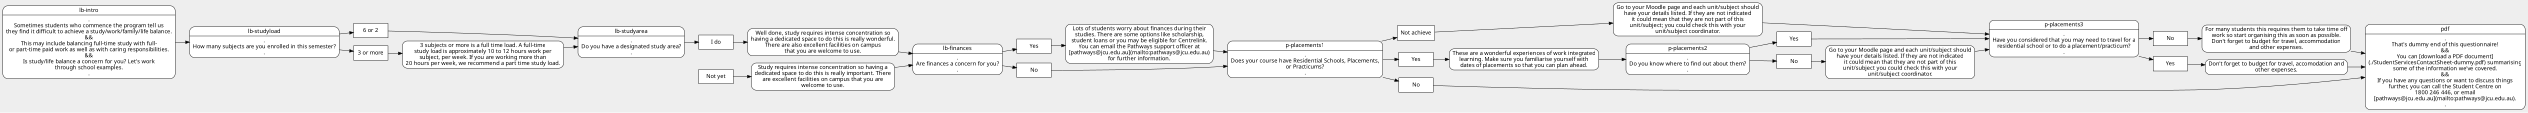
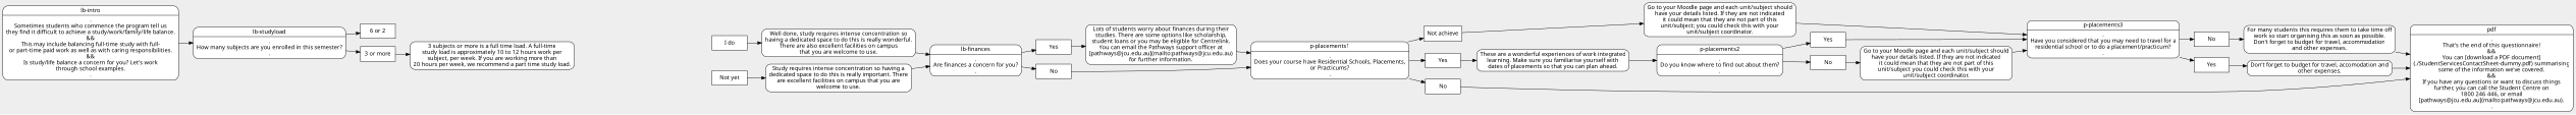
  digraph {
    bgcolor="#eeeeee"
    rankdir=LR
    ranksep=0.5
    node [fillcolor="#ffffff" fontname=sans shape=box style="filled,rounded"]
    "lb-intro" [label="{\N}|{.\nSometimes students who commence the program tell us\nthey find it difficult to achieve a study/work/family/life balance.\n&&\nThis may include balancing full-time study with full-\nor part-time paid work as well as with caring responsibilities.\n&&\nIs study/life balance a concern for you? Let\'s work\nthrough school examples.\n.}" shape=record width=1.2]
    "lb-studyload" [label="{\N}|{.\nHow many subjects are you enrolled in this semester?\n.}" shape=record width=1.2]
-   "lb-studyarea" [label="{\N}|{.\nDo you have a designated study area?\n.}" shape=record width=1.2]
    "lb-finances" [label="{\N}|{.\nAre finances a concern for you?\n.}" shape=record width=1.2]
    "p-placements1" [label="{\N}|{.\nDoes your course have Residential Schools, Placements,\nor Practicums?\n.}" shape=record width=1.2]
    "p-placements2" [label="{\N}|{.\nDo you know where to find out about them?\n.}" shape=record width=1.2]
    "p-placements3" [label="{\N}|{.\nHave you considered that you may need to travel for a\nresidential school or to do a placement/practicum?\n.}" shape=record width=1.2]
-   pdf [label="{\N}|{.\nThat's dummy end of this questionnaire!\n&&\nYou can [download a PDF document]\n(./StudentServicesContactSheet-dummy.pdf) summarising\nsome of the information we've covered.\n&&\nIf you have any questions or want to discuss things\nfurther, you can call the Student Centre on\n1800 246 446, or email\n[pathways@jcu.edu.au](mailto:pathways@jcu.edu.au).\n.}" shape=record width=1.2]
+   pdf [label="{\N}|{.\nThat's the end of this questionnaire!\n&&\nYou can [download a PDF document]\n(./StudentServicesContactSheet-dummy.pdf) summarising\nsome of the information we've covered.\n&&\nIf you have any questions or want to discuss things\nfurther, you can call the Student Centre on\n1800 246 446, or email\n[pathways@jcu.edu.au](mailto:pathways@jcu.edu.au).\n.}" shape=record width=1.2]
    n9 [label="6 or 2" style=filled width=1.2]
    n10 [label="3 or more" style=filled width=1.2]
    n11 [label="I do" style=filled width=1.2]
    n12 [label="Not yet" style=filled width=1.2]
    n13 [label=Yes style=filled width=1.2]
    n14 [label=No style=filled width=1.2]
    n15 [label=Yes style=filled width=1.2]
    n16 [label=No style=filled width=1.2]
    n17 [label="Not achieve" style=filled width=1.2]
    n18 [label=Yes style=filled width=1.2]
    n19 [label=No style=filled width=1.2]
    n20 [label=Yes style=filled width=1.2]
    n21 [label=No style=filled width=1.2]
    n22 [label="3 subjects or more is a full time load. A full-time\nstudy load is approximately 10 to 12 hours work per\nsubject, per week. If you are working more than\n20 hours per week, we recommend a part time study load." width=1.2]
    n23 [label="Well done, study requires intense concentration so\nhaving a dedicated space to do this is really wonderful.\nThere are also excellent facilities on campus\nthat you are welcome to use." width=1.2]
    n24 [label="Study requires intense concentration so having a\ndedicated space to do this is really important. There\nare excellent facilities on campus that you are\nwelcome to use." width=1.2]
    n25 [label="Lots of students worry about finances during their\nstudies. There are some options like scholarship,\nstudent loans or you may be eligible for Centrelink.\nYou can email the Pathways support officer at\n[pathways@jcu.edu.au](mailto:pathways@jcu.edu.au)\nfor further information." width=1.2]
    n26 [label="These are a wonderful experiences of work integrated\nlearning. Make sure you familiarise yourself with\ndates of placements so that you can plan ahead." width=1.2]
    n27 [label="Go to your Moodle page and each unit/subject should\nhave your details listed. If they are not indicated\nit could mean that they are not part of this\nunit/subject; you could check this with your\nunit/subject coordinator." width=1.2]
    n28 [label="Go to your Moodle page and each unit/subject should\nhave your details listed. If they are not indicated\nit could mean that they are not part of this\nunit/subject you could check this with your\nunit/subject coordinator." width=1.2]
    n29 [label="Don\'t forget to budget for travel, accomodation and\nother expenses." width=1.2]
    n30 [label="For many students this requires them to take time off\nwork so start organising this as soon as possible.\nDon\'t forget to budget for travel, accommodation\nand other expenses." width=1.2]
    subgraph sub_1 {
      "lb-intro"
      "lb-studyload"
-     "lb-studyarea"
      "lb-finances"
      "p-placements1"
      "p-placements2"
      "p-placements3"
      pdf
    }
    subgraph sub_2 {
      subgraph sub_3 {
        rank=same
        n9
        n10
      }
      subgraph sub_4 {
        rank=same
        n11
        n12
      }
      subgraph sub_5 {
        rank=same
        n13
        n14
      }
      subgraph sub_6 {
        rank=same
        n15
        n16
        n17
      }
      subgraph sub_7 {
        rank=same
        n18
        n19
      }
      subgraph sub_8 {
        rank=same
        n20
        n21
      }
    }
    subgraph sub_9 {
      n22
      n23
      n24
      n25
      n26
      n27
      n28
      n29
      n30
    }
    "lb-intro" -> "lb-studyload"
    "lb-studyload" -> n9
    "lb-studyload" -> n10
-   "lb-studyarea" -> n11
    "lb-finances" -> n13
    "lb-finances" -> n14
    "p-placements1" -> n15
    "p-placements1" -> n16
    "p-placements1" -> n17
    "p-placements2" -> n18
    "p-placements2" -> n19
    "p-placements3" -> n20
    "p-placements3" -> n21
-   n9 -> "lb-studyarea"
    n10 -> n22
    n11 -> n23
    n12 -> n24
    n13 -> n25
    n14 -> "p-placements1"
    n15 -> n26
    n16 -> pdf
    n17 -> n27
    n18 -> "p-placements3"
    n19 -> n28
    n20 -> n29
    n21 -> n30
-   n22 -> "lb-studyarea"
    n23 -> "lb-finances"
    n24 -> "lb-finances"
    n25 -> "p-placements1"
    n26 -> "p-placements2"
    n27 -> "p-placements3"
    n28 -> "p-placements3"
    n29 -> pdf
    n30 -> pdf
  }
